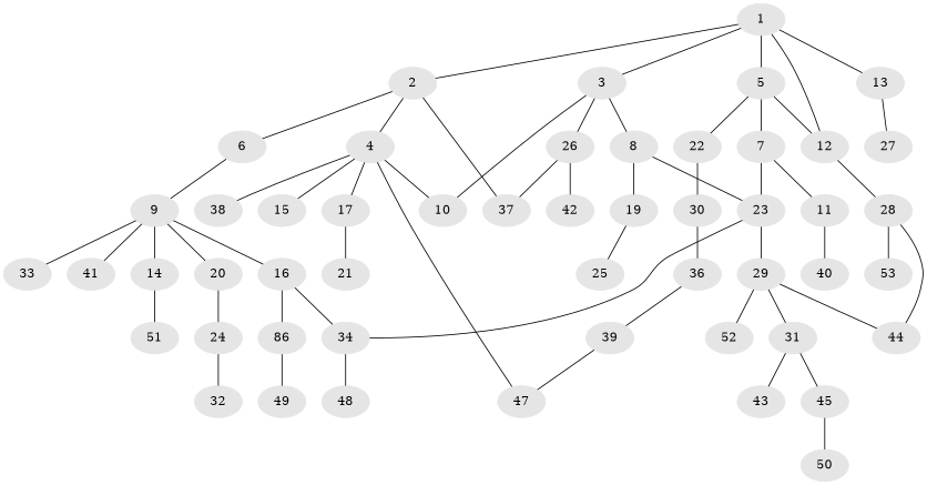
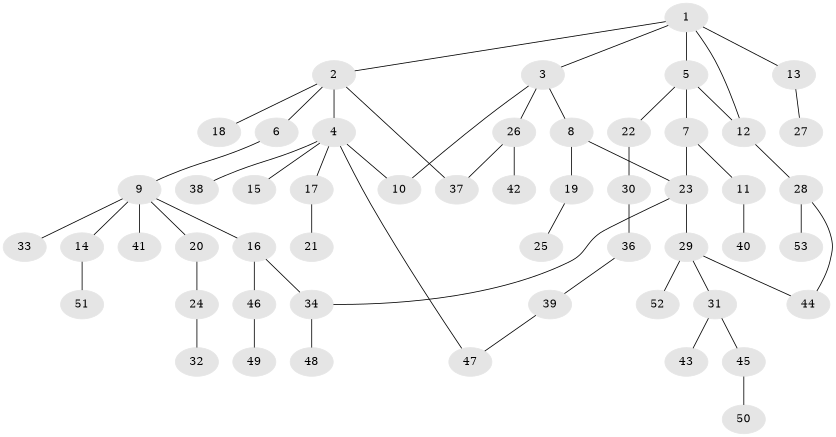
  graph {
    node [color=gray90 style=filled]
    1
    2
    3
    5
    12
    13
    4
    6
+   18
    37
    8
    10
    26
    7
    22
    28
    27
    15
    17
    38
    47
    9
    23
    19
    42
    21
    11
    30
    14
    16
    20
    33
    41
    40
    34
    29
    25
    51
-   46 [label=86]
+   46
    24
    44
    53
    48
    49
    32
    36
    31
    52
    43
    45
    39
    50
    1 -- 2
    1 -- 3
    1 -- 5
    1 -- 12
    1 -- 13
    2 -- 4
    2 -- 6
+   2 -- 18
    2 -- 37
    3 -- 8
    3 -- 10
    3 -- 26
    5 -- 12
    5 -- 7
    5 -- 22
    12 -- 28
    13 -- 27
    4 -- 10
    4 -- 15
    4 -- 17
    4 -- 38
    4 -- 47
    6 -- 9
    8 -- 23
    8 -- 19
    26 -- 37
    26 -- 42
    7 -- 23
    7 -- 11
    22 -- 30
    28 -- 44
    28 -- 53
    17 -- 21
    9 -- 14
    9 -- 16
    9 -- 20
    9 -- 33
    9 -- 41
    23 -- 34
    23 -- 29
    19 -- 25
    11 -- 40
    30 -- 36
    14 -- 51
    16 -- 34
    16 -- 46
    20 -- 24
    34 -- 48
    29 -- 44
    29 -- 31
    29 -- 52
    46 -- 49
    24 -- 32
    36 -- 39
    31 -- 43
    31 -- 45
    45 -- 50
    39 -- 47
  }
